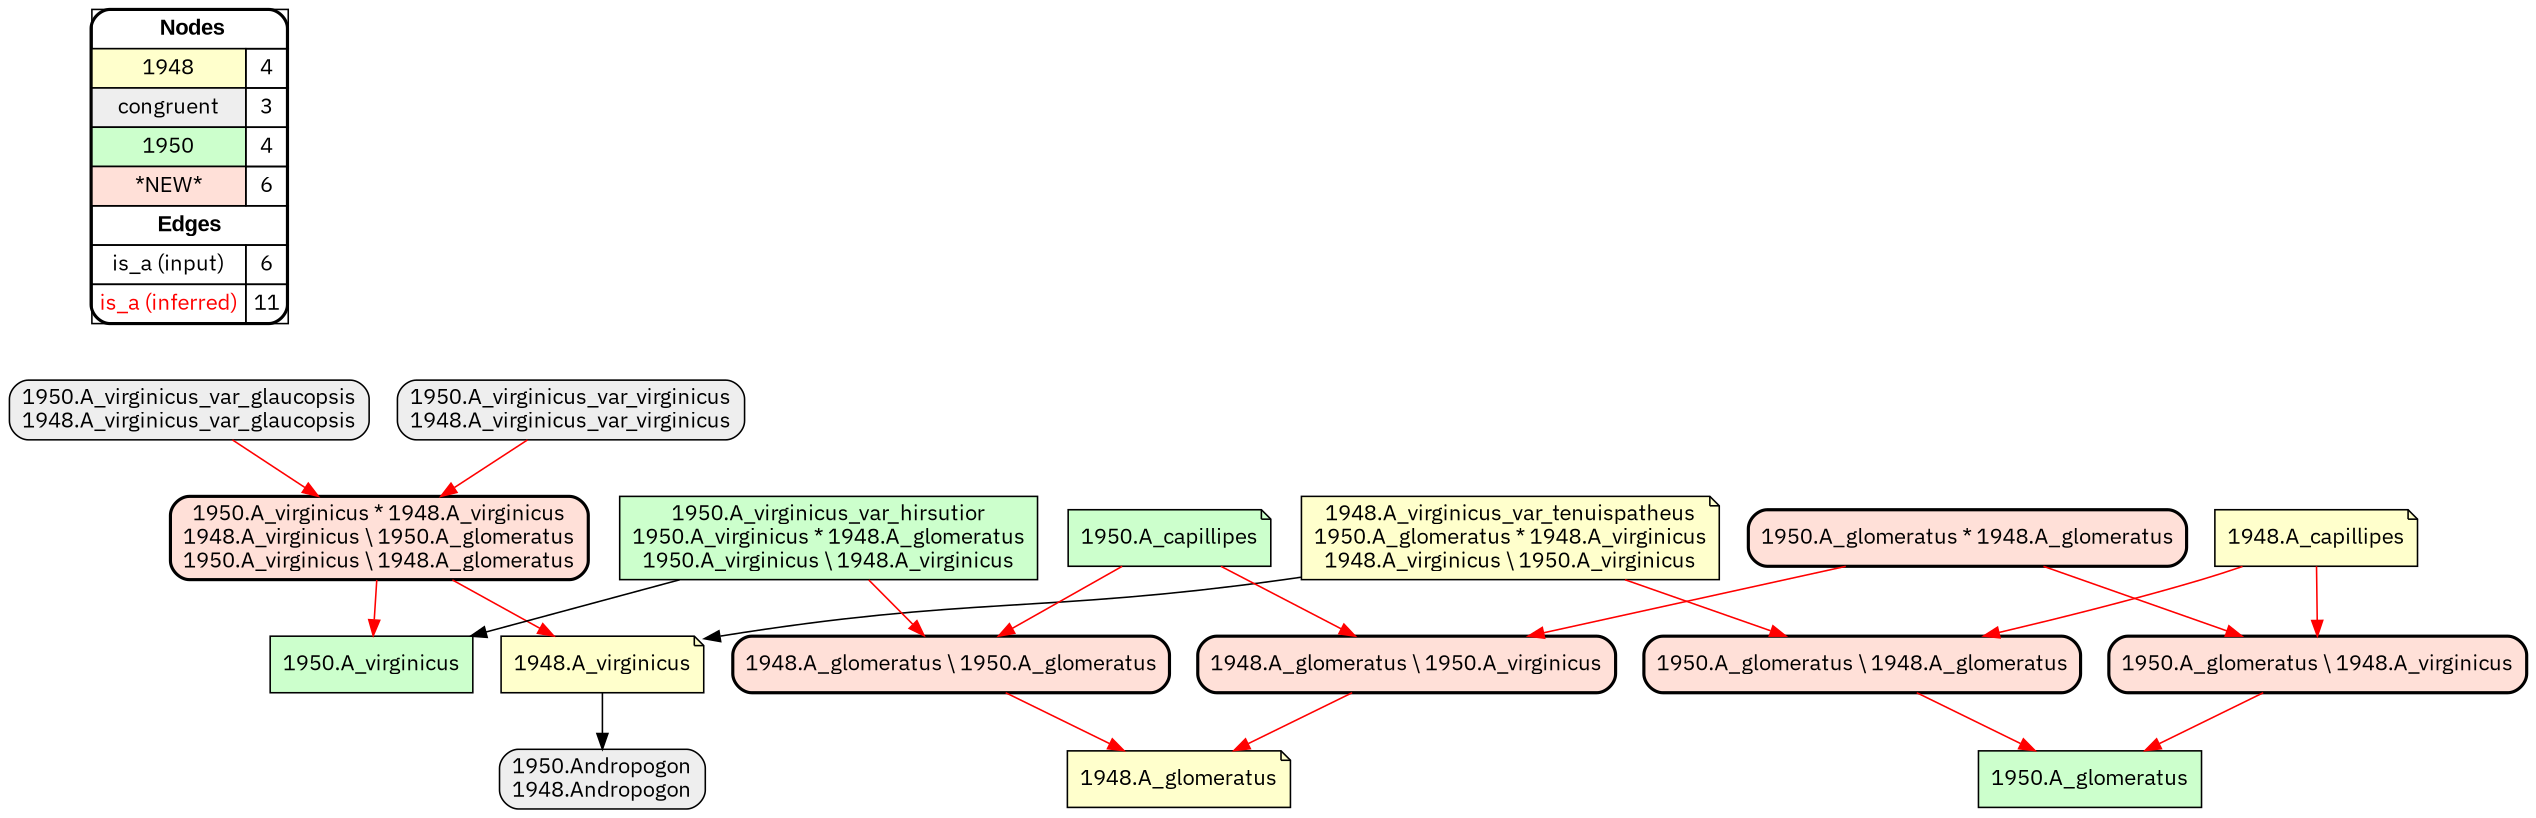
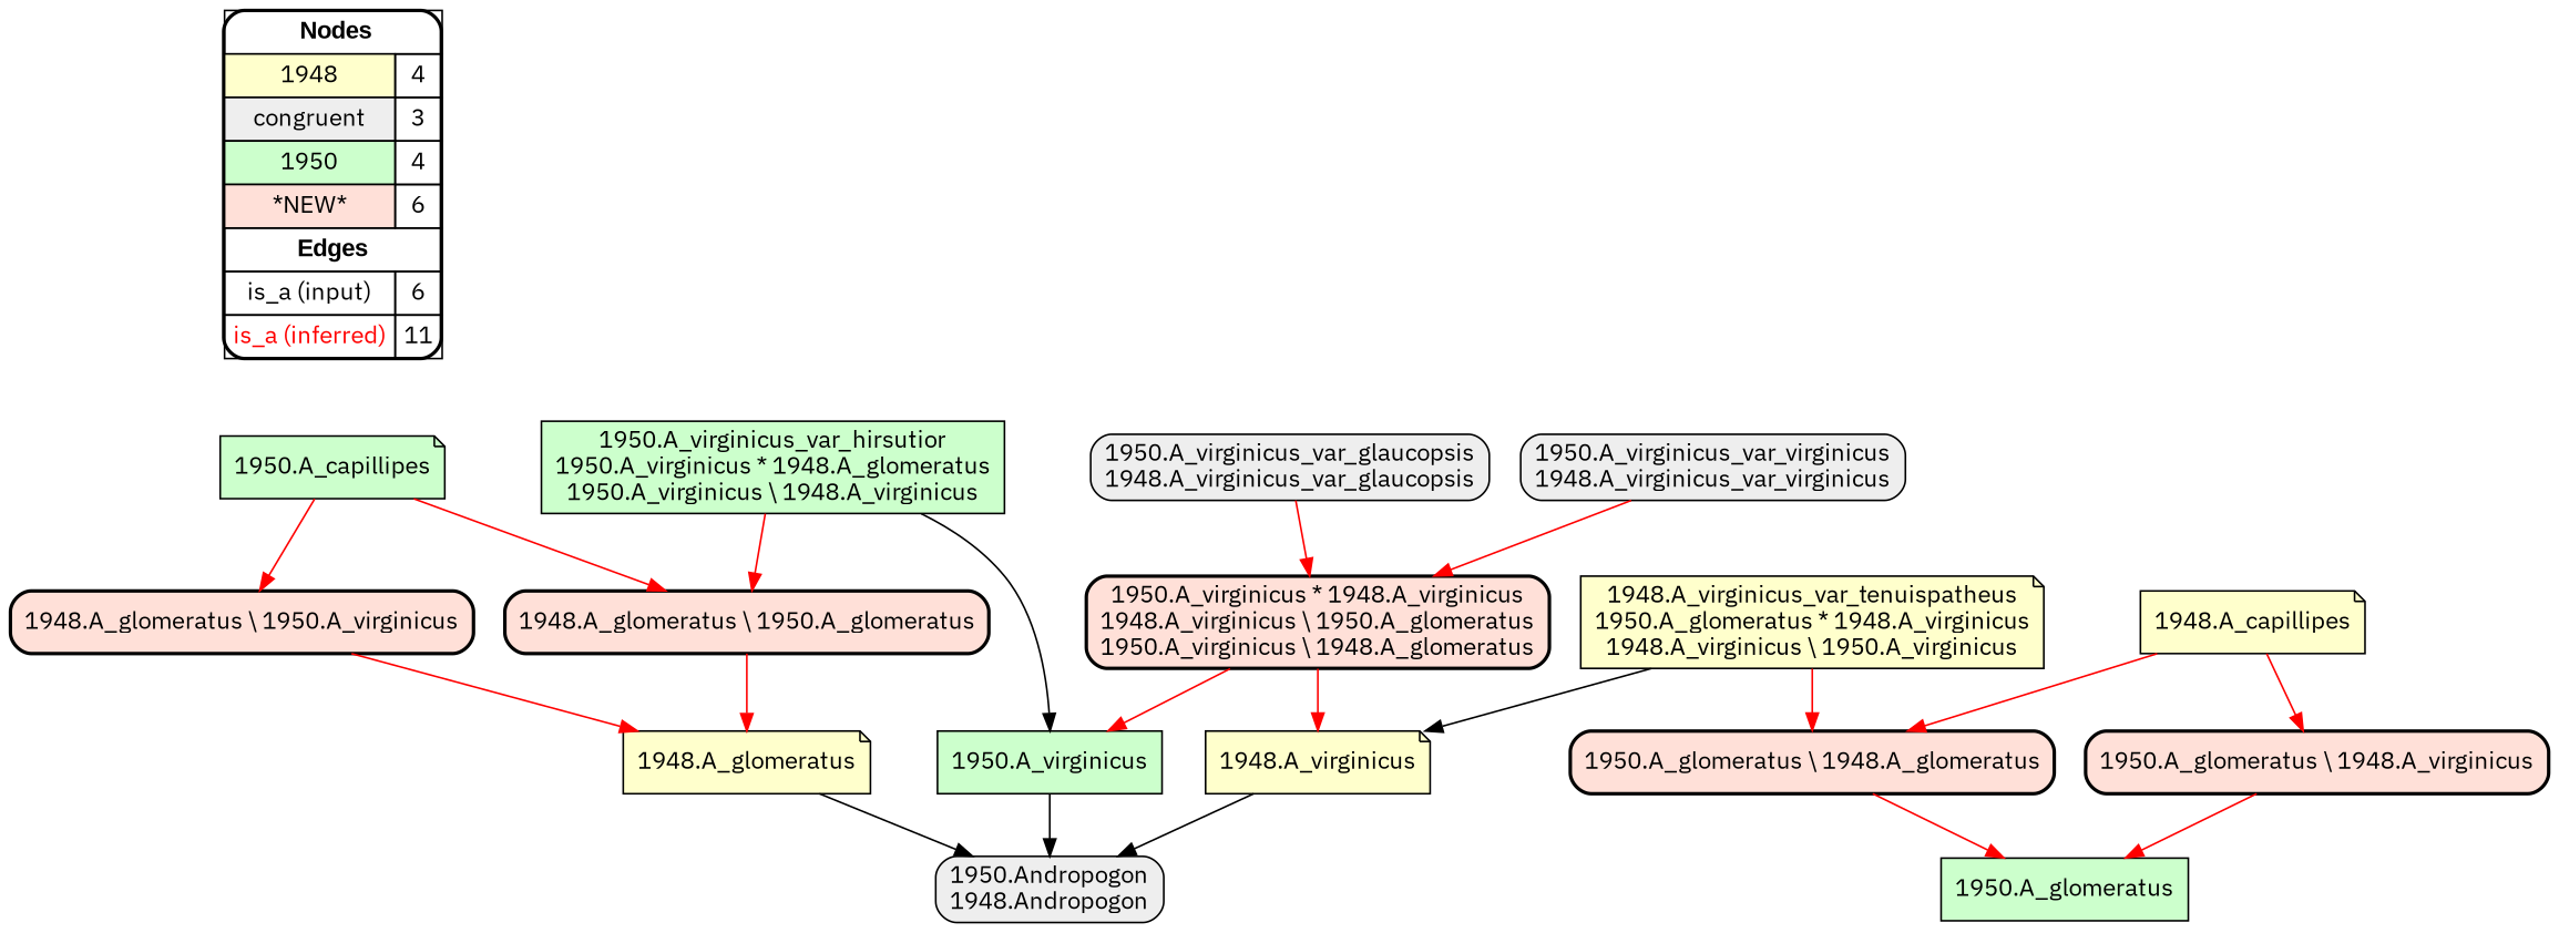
  digraph {
    fontname="IBM Plex Sans"
    rankdir=TB
    node [fillcolor="#FFE0D8" fontname="IBM Plex Sans" shape=box style=filled]
    edge [arrowhead=normal color="#FF0000" constraint=true fontname="IBM Plex Sans" penwidth=1 style=solid]
    n1 [fillcolor=white label=<   <TABLE BORDER="0" CELLBORDER="1" CELLSPACING="0" CELLPADDING="4">  <TR> <TD COLSPAN="2"><font face="Arial Black"> Nodes</font></TD> </TR>  <TR>   <TD bgcolor="#FFFFCC" fontname="helvetica">1948</TD>   <TD>4</TD>   </TR>  <TR>   <TD bgcolor="#EEEEEE" fontname="helvetica">congruent</TD>   <TD>3</TD>   </TR>  <TR>   <TD bgcolor="#CCFFCC" fontname="helvetica">1950</TD>   <TD>4</TD>   </TR>  <TR>   <TD bgcolor="#FFE0D8" fontname="helvetica">*NEW*</TD>   <TD>6</TD>   </TR>  <TR> <TD COLSPAN="2"><font face = "Arial Black"> Edges </font></TD> </TR>  <TR>   <TD><font color ="#000000">is_a (input)</font></TD><TD>6</TD> </TR> <TR>   <TD><font color ="#FF0000">is_a (inferred)</font></TD><TD>11</TD> </TR> </TABLE>   > margin=0 style="filled,rounded,bold"]
    "1948.A_virginicus_var_tenuispatheus\n1950.A_glomeratus * 1948.A_virginicus\n1948.A_virginicus \\ 1950.A_virginicus" [fillcolor="#FFFFCC" shape=note]
    "1948.A_virginicus" [fillcolor="#FFFFCC" shape=note]
    "1950.A_glomeratus \\ 1948.A_glomeratus" [style="filled,rounded,bold"]
    "1950.Andropogon\n1948.Andropogon" [fillcolor="#EEEEEE" style="filled,rounded"]
    "1950.A_glomeratus" [fillcolor="#CCFFCC"]
    "1948.A_capillipes" [fillcolor="#FFFFCC" shape=note]
    "1950.A_glomeratus \\ 1948.A_virginicus" [style="filled,rounded,bold"]
    "1948.A_glomeratus" [fillcolor="#FFFFCC" shape=note]
    "1950.A_virginicus_var_glaucopsis\n1948.A_virginicus_var_glaucopsis" [fillcolor="#EEEEEE" style="filled,rounded"]
    "1950.A_virginicus * 1948.A_virginicus\n1948.A_virginicus \\ 1950.A_glomeratus\n1950.A_virginicus \\ 1948.A_glomeratus" [style="filled,rounded,bold"]
    "1950.A_virginicus" [fillcolor="#CCFFCC"]
    "1950.A_virginicus_var_virginicus\n1948.A_virginicus_var_virginicus" [fillcolor="#EEEEEE" style="filled,rounded"]
    "1950.A_virginicus_var_hirsutior\n1950.A_virginicus * 1948.A_glomeratus\n1950.A_virginicus \\ 1948.A_virginicus" [fillcolor="#CCFFCC"]
    "1948.A_glomeratus \\ 1950.A_glomeratus" [style="filled,rounded,bold"]
    "1950.A_capillipes" [fillcolor="#CCFFCC" shape=note]
    "1948.A_glomeratus \\ 1950.A_virginicus" [style="filled,rounded,bold"]
-   "1950.A_glomeratus * 1948.A_glomeratus" [style="filled,rounded,bold"]
    subgraph sub_1 {
      rank=source
      n1
    }
    "1948.A_virginicus_var_tenuispatheus\n1950.A_glomeratus * 1948.A_virginicus\n1948.A_virginicus \\ 1950.A_virginicus" -> "1948.A_virginicus" [color="#000000"]
    "1948.A_virginicus_var_tenuispatheus\n1950.A_glomeratus * 1948.A_virginicus\n1948.A_virginicus \\ 1950.A_virginicus" -> "1950.A_glomeratus \\ 1948.A_glomeratus"
    "1948.A_virginicus" -> "1950.Andropogon\n1948.Andropogon" [color="#000000"]
    "1950.A_glomeratus \\ 1948.A_glomeratus" -> "1950.A_glomeratus"
    "1948.A_capillipes" -> "1950.A_glomeratus \\ 1948.A_glomeratus"
    "1948.A_capillipes" -> "1950.A_glomeratus \\ 1948.A_virginicus"
    "1950.A_glomeratus \\ 1948.A_virginicus" -> "1950.A_glomeratus"
+   "1948.A_glomeratus" -> "1950.Andropogon\n1948.Andropogon" [color="#000000"]
    "1950.A_virginicus_var_glaucopsis\n1948.A_virginicus_var_glaucopsis" -> "1950.A_virginicus * 1948.A_virginicus\n1948.A_virginicus \\ 1950.A_glomeratus\n1950.A_virginicus \\ 1948.A_glomeratus"
    "1950.A_virginicus * 1948.A_virginicus\n1948.A_virginicus \\ 1950.A_glomeratus\n1950.A_virginicus \\ 1948.A_glomeratus" -> "1948.A_virginicus"
    "1950.A_virginicus * 1948.A_virginicus\n1948.A_virginicus \\ 1950.A_glomeratus\n1950.A_virginicus \\ 1948.A_glomeratus" -> "1950.A_virginicus"
+   "1950.A_virginicus" -> "1950.Andropogon\n1948.Andropogon" [color="#000000"]
    "1950.A_virginicus_var_virginicus\n1948.A_virginicus_var_virginicus" -> "1950.A_virginicus * 1948.A_virginicus\n1948.A_virginicus \\ 1950.A_glomeratus\n1950.A_virginicus \\ 1948.A_glomeratus"
    "1950.A_virginicus_var_hirsutior\n1950.A_virginicus * 1948.A_glomeratus\n1950.A_virginicus \\ 1948.A_virginicus" -> "1950.A_virginicus" [color="#000000"]
    "1950.A_virginicus_var_hirsutior\n1950.A_virginicus * 1948.A_glomeratus\n1950.A_virginicus \\ 1948.A_virginicus" -> "1948.A_glomeratus \\ 1950.A_glomeratus"
    "1948.A_glomeratus \\ 1950.A_glomeratus" -> "1948.A_glomeratus"
    "1950.A_capillipes" -> "1948.A_glomeratus \\ 1950.A_glomeratus"
    "1950.A_capillipes" -> "1948.A_glomeratus \\ 1950.A_virginicus"
    "1948.A_glomeratus \\ 1950.A_virginicus" -> "1948.A_glomeratus"
-   "1950.A_glomeratus * 1948.A_glomeratus" -> "1950.A_glomeratus \\ 1948.A_virginicus"
-   "1950.A_glomeratus * 1948.A_glomeratus" -> "1948.A_glomeratus \\ 1950.A_virginicus"
  }
